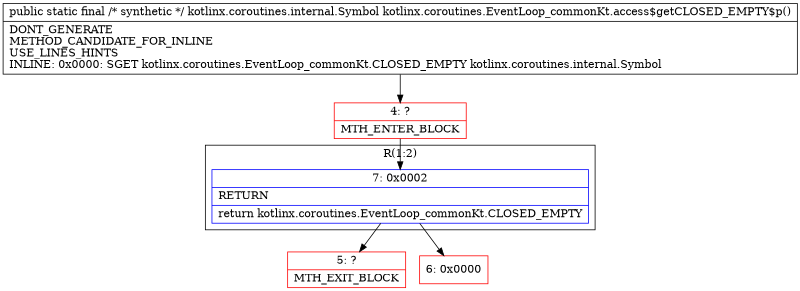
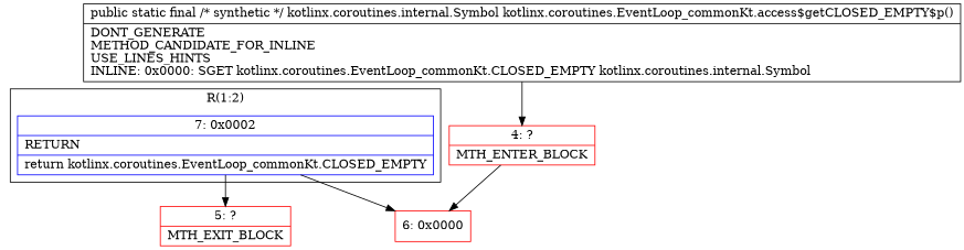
  digraph {
    node [color=red shape=record]
    n1 [color=blue label="{7\:\ 0x0002|RETURN\l|return kotlinx.coroutines.EventLoop_commonKt.CLOSED_EMPTY\l}"]
    n2 [label="{5\:\ ?|MTH_EXIT_BLOCK\l}"]
    n3 [label="{6\:\ 0x0000}"]
    n4 [label="{4\:\ ?|MTH_ENTER_BLOCK\l}"]
    n5 [label="{public static final \/* synthetic *\/ kotlinx.coroutines.internal.Symbol kotlinx.coroutines.EventLoop_commonKt.access$getCLOSED_EMPTY$p()  | DONT_GENERATE\lMETHOD_CANDIDATE_FOR_INLINE\lUSE_LINES_HINTS\lINLINE: 0x0000: SGET   kotlinx.coroutines.EventLoop_commonKt.CLOSED_EMPTY kotlinx.coroutines.internal.Symbol\l}" color=""]
    subgraph cluster_1 {
      label="R(1:2)"
      n1
    }
    n1 -> n2
    n1 -> n3
-   n4 -> n1
+   n4 -> n3
    n5 -> n4
  }
